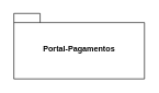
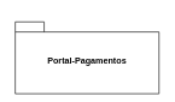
  <mxCell id="0" />
  <mxCell id="1" parent="0" />
- <mxCell id="2" value="Portal-Pagamentos" style="shape=folder;fontStyle=1;spacingTop=10;tabWidth=40;tabHeight=14;tabPosition=left;html=1;whiteSpace=wrap;" vertex="1" parent="1"><mxGeometry x="20" y="20" width="199" height="100" as="geometry" /></mxCell>
+ <mxCell id="2" value="Portal-Pagamentos" style="shape=folder;fontStyle=1;spacingTop=10;tabWidth=40;tabHeight=14;tabPosition=left;html=1;whiteSpace=wrap;" vertex="1" parent="1"><mxGeometry x="20" y="30" width="199" height="100" as="geometry" /></mxCell>
